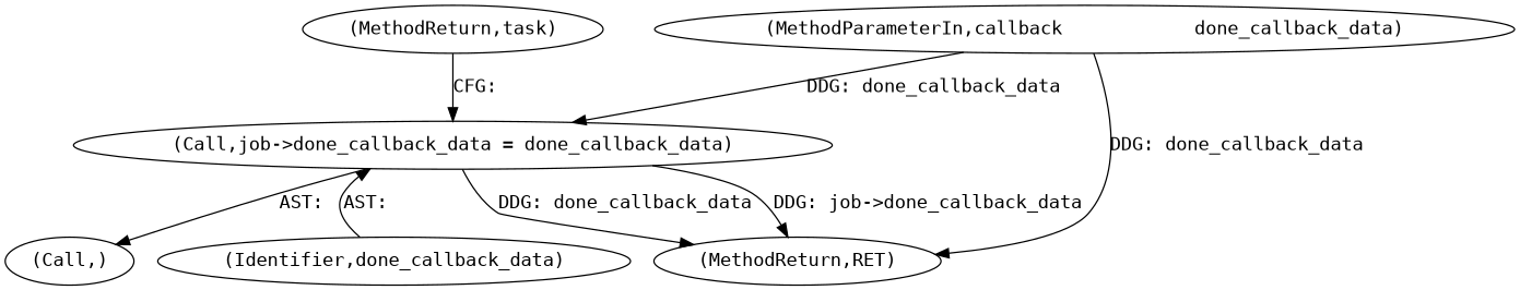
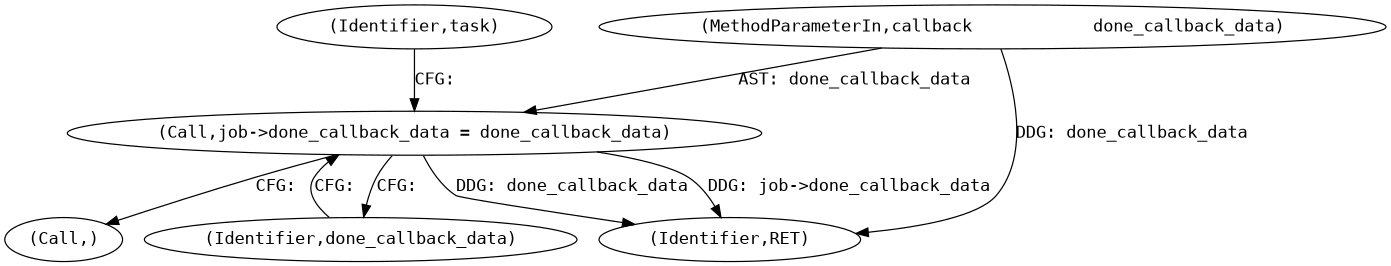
  digraph {
    fontname="DejaVu Sans Mono"
    node [fontname="DejaVu Sans Mono"]
    edge [fontname="DejaVu Sans Mono"]
    n1 [label="(Call,job->done_callback_data = done_callback_data)"]
    n2 [label="(Identifier,done_callback_data)"]
    n3 [label="(Call,)"]
-   n4 [label="(MethodReturn,RET)"]
+   n4 [label="(Identifier,RET)"]
    n5 [label="(MethodParameterIn,callback            done_callback_data)"]
-   n6 [label="(MethodReturn,task)"]
-   n1 -> n3 [label="AST: "]
+   n6 [label="(Identifier,task)"]
+   n1 -> n2 [label="CFG: "]
+   n1 -> n3 [label="CFG: "]
    n1 -> n4 [label="DDG: done_callback_data"]
    n1 -> n4 [label="DDG: job->done_callback_data"]
-   n2 -> n1 [label="AST: "]
-   n5 -> n1 [label="DDG: done_callback_data"]
+   n2 -> n1 [label="CFG: "]
+   n5 -> n1 [label="AST: done_callback_data"]
    n5 -> n4 [label="DDG: done_callback_data"]
    n6 -> n1 [label="CFG: "]
  }
